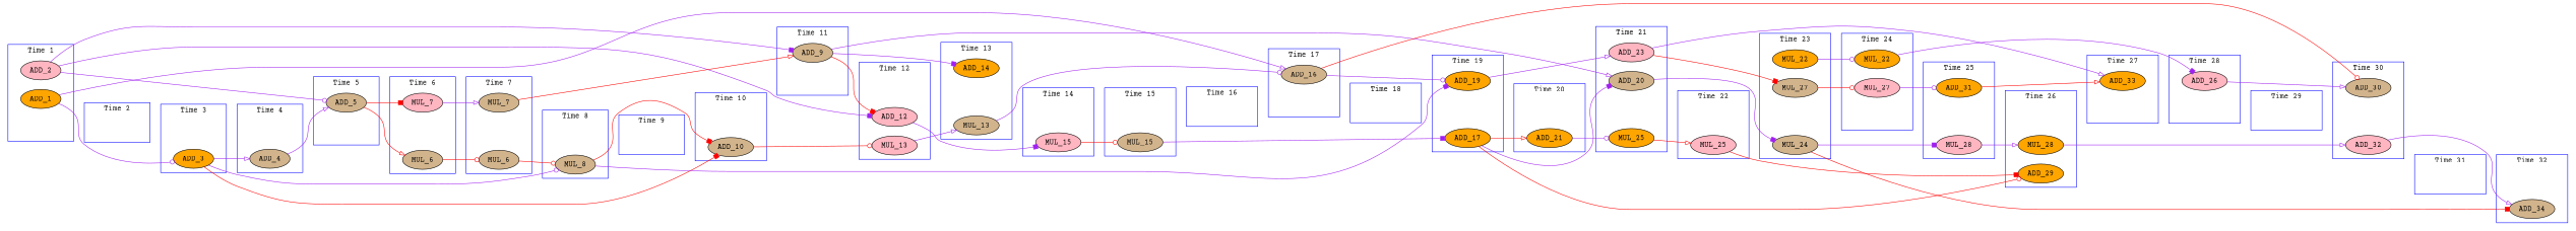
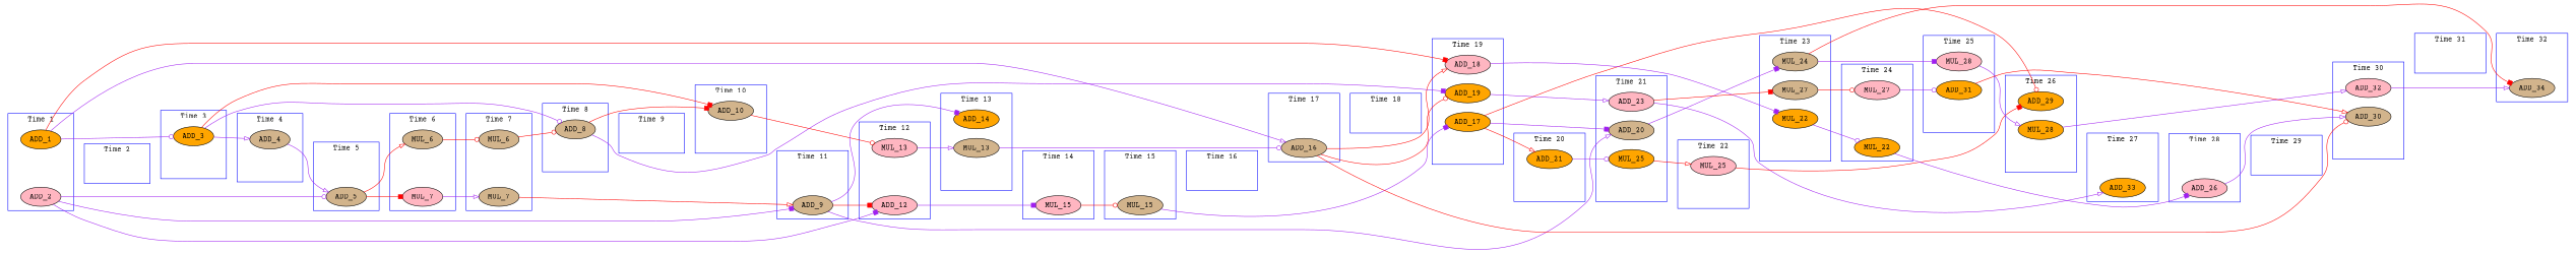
  digraph {
    fontname="Courier Prime"
    newrank=true
    rankdir=LR
    node [fontname="Courier Prime" style=filled]
    edge [fontname="Courier Prime"]
    pseudo_1 [style=invis]
    ADD_1 [fillcolor=orange]
    ADD_2 [fillcolor=lightpink]
    pseudo_2 [style=invis]
    pseudo_3 [style=invis]
    ADD_3 [fillcolor=orange]
    pseudo_4 [style=invis]
    ADD_4 [fillcolor=tan]
    pseudo_5 [style=invis]
    ADD_5 [fillcolor=tan]
    pseudo_6 [style=invis]
    n12 [fillcolor=tan label=MUL_6]
    n13 [fillcolor=lightpink label=MUL_7]
    pseudo_7 [style=invis]
    n15 [fillcolor=tan label=MUL_6]
    n16 [fillcolor=tan label=MUL_7]
    pseudo_8 [style=invis]
-   ADD_8 [fillcolor=tan label=MUL_8]
+   ADD_8 [fillcolor=tan]
    pseudo_9 [style=invis]
    pseudo_13 [style=invis]
    n21 [fillcolor=tan label=MUL_13]
    ADD_14 [fillcolor=orange]
    pseudo_10 [style=invis]
    ADD_10 [fillcolor=tan]
    pseudo_11 [style=invis]
    ADD_9 [fillcolor=tan]
    pseudo_12 [style=invis]
    ADD_12 [fillcolor=lightpink]
    n29 [fillcolor=lightpink label=MUL_13]
    pseudo_14 [style=invis]
    n31 [fillcolor=lightpink label=MUL_15]
    pseudo_18 [style=invis]
    pseudo_15 [style=invis]
    n34 [fillcolor=tan label=MUL_15]
    pseudo_16 [style=invis]
    pseudo_17 [style=invis]
    ADD_16 [fillcolor=tan]
    pseudo_19 [style=invis]
    ADD_17 [fillcolor=orange]
+   ADD_18 [fillcolor=lightpink]
    ADD_19 [fillcolor=orange]
    pseudo_20 [style=invis]
    ADD_21 [fillcolor=orange]
    pseudo_21 [style=invis]
    ADD_20 [fillcolor=tan]
    ADD_23 [fillcolor=lightpink]
    n47 [fillcolor=orange label=MUL_25]
    pseudo_22 [style=invis]
    n49 [fillcolor=lightpink label=MUL_25]
    pseudo_23 [style=invis]
    n51 [fillcolor=orange label=MUL_22]
    n52 [fillcolor=tan label=MUL_24]
    n53 [fillcolor=tan label=MUL_27]
    pseudo_24 [style=invis]
    n55 [fillcolor=orange label=MUL_22]
    n56 [fillcolor=lightpink label=MUL_27]
    pseudo_25 [style=invis]
    n58 [fillcolor=lightpink label=MUL_28]
    ADD_31 [fillcolor=orange]
    pseudo_26 [style=invis]
    n61 [fillcolor=orange label=MUL_28]
    ADD_29 [fillcolor=orange]
    pseudo_27 [style=invis]
    ADD_33 [fillcolor=orange]
    pseudo_28 [style=invis]
    ADD_26 [fillcolor=lightpink]
    pseudo_29 [style=invis]
    pseudo_30 [style=invis]
    ADD_30 [fillcolor=tan]
    ADD_32 [fillcolor=lightpink]
    pseudo_31 [style=invis]
    pseudo_32 [style=invis]
    ADD_34 [fillcolor=tan]
    subgraph cluster_1 {
      color=blue
      label="Time 1"
      rank=same
      pseudo_1
      ADD_1
      ADD_2
    }
    subgraph cluster_2 {
      color=blue
      label="Time 2"
      rank=same
      pseudo_2
    }
    subgraph cluster_3 {
      color=blue
      label="Time 3"
      rank=same
      pseudo_3
      ADD_3
    }
    subgraph cluster_4 {
      color=blue
      label="Time 4"
      rank=same
      pseudo_4
      ADD_4
    }
    subgraph cluster_5 {
      color=blue
      label="Time 5"
      rank=same
      pseudo_5
      ADD_5
    }
    subgraph cluster_6 {
      color=blue
      label="Time 6"
      rank=same
      pseudo_6
      n12
      n13
    }
    subgraph cluster_7 {
      color=blue
      label="Time 7"
      rank=same
      pseudo_7
      n15
      n16
    }
    subgraph cluster_8 {
      color=blue
      label="Time 8"
      rank=same
      pseudo_8
      ADD_8
    }
    subgraph cluster_9 {
      color=blue
      label="Time 9"
      rank=same
      pseudo_9
    }
    subgraph cluster_10 {
      color=blue
      label="Time 13"
      rank=same
      pseudo_13
      n21
      ADD_14
    }
    subgraph cluster_11 {
      color=blue
      label="Time 10"
      rank=same
      pseudo_10
      ADD_10
    }
    subgraph cluster_12 {
      color=blue
      label="Time 11"
      rank=same
      pseudo_11
      ADD_9
    }
    subgraph cluster_13 {
      color=blue
      label="Time 12"
      rank=same
      pseudo_12
      ADD_12
      n29
    }
    subgraph cluster_14 {
      color=blue
      label="Time 14"
      rank=same
      pseudo_14
      n31
    }
    subgraph cluster_15 {
      color=blue
      label="Time 18"
      rank=same
      pseudo_18
    }
    subgraph cluster_16 {
      color=blue
      label="Time 15"
      rank=same
      pseudo_15
      n34
    }
    subgraph cluster_17 {
      color=blue
      label="Time 16"
      rank=same
      pseudo_16
    }
    subgraph cluster_18 {
      color=blue
      label="Time 17"
      rank=same
      pseudo_17
      ADD_16
    }
    subgraph cluster_19 {
      color=blue
      label="Time 19"
      rank=same
      pseudo_19
      ADD_17
+     ADD_18
      ADD_19
    }
    subgraph cluster_20 {
      color=blue
      label="Time 20"
      rank=same
      pseudo_20
      ADD_21
    }
    subgraph cluster_21 {
      color=blue
      label="Time 21"
      rank=same
      pseudo_21
      ADD_20
      ADD_23
      n47
    }
    subgraph cluster_22 {
      color=blue
      label="Time 22"
      rank=same
      pseudo_22
      n49
    }
    subgraph cluster_23 {
      color=blue
      label="Time 23"
      rank=same
      pseudo_23
      n51
      n52
      n53
    }
    subgraph cluster_24 {
      color=blue
      label="Time 24"
      rank=same
      pseudo_24
      n55
      n56
    }
    subgraph cluster_25 {
      color=blue
      label="Time 25"
      rank=same
      pseudo_25
      n58
      ADD_31
    }
    subgraph cluster_26 {
      color=blue
      label="Time 26"
      rank=same
      pseudo_26
      n61
      ADD_29
    }
    subgraph cluster_27 {
      color=blue
      label="Time 27"
      rank=same
      pseudo_27
      ADD_33
    }
    subgraph cluster_28 {
      color=blue
      label="Time 28"
      rank=same
      pseudo_28
      ADD_26
    }
    subgraph cluster_29 {
      color=blue
      label="Time 29"
      rank=same
      pseudo_29
    }
    subgraph cluster_30 {
      color=blue
      label="Time 30"
      rank=same
      pseudo_30
      ADD_30
      ADD_32
    }
    subgraph cluster_31 {
      color=blue
      label="Time 31"
      rank=same
      pseudo_31
    }
    subgraph cluster_32 {
      color=blue
      label="Time 32"
      rank=same
      pseudo_32
      ADD_34
    }
    pseudo_1 -> pseudo_2 [style=invis]
    ADD_1 -> ADD_3 [arrowhead=odot color=purple]
    ADD_1 -> ADD_16 [arrowhead=onormal color=purple]
+   ADD_1 -> ADD_18 [arrowhead=box color=red]
    ADD_2 -> ADD_5 [arrowhead=odot color=purple]
    ADD_2 -> ADD_9 [arrowhead=box color=purple]
    ADD_2 -> ADD_12 [arrowhead=box color=purple]
    pseudo_2 -> pseudo_3 [style=invis]
    pseudo_3 -> pseudo_4 [style=invis]
    ADD_3 -> ADD_4 [arrowhead=onormal color=purple]
    ADD_3 -> ADD_8 [arrowhead=odot color=purple]
    ADD_3 -> ADD_10 [arrowhead=box color=red]
    pseudo_4 -> pseudo_5 [style=invis]
    ADD_4 -> ADD_5 [arrowhead=onormal color=purple]
    pseudo_5 -> pseudo_6 [style=invis]
    ADD_5 -> n12 [arrowhead=onormal color=red]
    ADD_5 -> n13 [arrowhead=box color=red]
    pseudo_6 -> pseudo_7 [style=invis]
    n12 -> n15 [arrowhead=odot color=red]
    n13 -> n16 [arrowhead=onormal color=purple]
    pseudo_7 -> pseudo_8 [style=invis]
    n15 -> ADD_8 [arrowhead=odot color=red]
    n16 -> ADD_9 [arrowhead=onormal color=red]
    pseudo_8 -> pseudo_9 [style=invis]
    ADD_8 -> ADD_10 [arrowhead=box color=red]
    ADD_8 -> ADD_19 [arrowhead=box color=purple]
    pseudo_9 -> pseudo_10 [style=invis]
    pseudo_13 -> pseudo_14 [style=invis]
    n21 -> ADD_16 [arrowhead=odot color=purple]
    pseudo_10 -> pseudo_11 [style=invis]
    ADD_10 -> n29 [arrowhead=odot color=red]
    pseudo_11 -> pseudo_12 [style=invis]
    ADD_9 -> ADD_14 [arrowhead=box color=purple]
    ADD_9 -> ADD_12 [arrowhead=box color=red]
    ADD_9 -> ADD_20 [arrowhead=onormal color=purple]
    pseudo_12 -> pseudo_13 [style=invis]
    ADD_12 -> n31 [arrowhead=box color=purple]
    n29 -> n21 [arrowhead=onormal color=purple]
    pseudo_14 -> pseudo_15 [style=invis]
    n31 -> n34 [arrowhead=odot color=red]
    pseudo_18 -> pseudo_19 [style=invis]
    pseudo_15 -> pseudo_16 [style=invis]
    n34 -> ADD_17 [arrowhead=box color=purple]
    pseudo_16 -> pseudo_17 [style=invis]
    pseudo_17 -> pseudo_18 [style=invis]
-   ADD_16 -> ADD_19 [arrowhead=odot color=purple]
+   ADD_16 -> ADD_18 [arrowhead=onormal color=red]
+   ADD_16 -> ADD_19 [arrowhead=odot color=red]
    ADD_16 -> ADD_30 [arrowhead=odot color=red]
    pseudo_19 -> pseudo_20 [style=invis]
    ADD_17 -> ADD_21 [arrowhead=onormal color=red]
    ADD_17 -> ADD_20 [arrowhead=box color=purple]
    ADD_17 -> ADD_29 [arrowhead=odot color=red]
+   ADD_18 -> n51 [arrowhead=box color=purple]
    ADD_19 -> ADD_23 [arrowhead=onormal color=purple]
    pseudo_20 -> pseudo_21 [style=invis]
    ADD_21 -> n47 [arrowhead=odot color=purple]
    pseudo_21 -> pseudo_22 [style=invis]
    ADD_20 -> n52 [arrowhead=box color=purple]
    ADD_23 -> n53 [arrowhead=box color=red]
    ADD_23 -> ADD_33 [arrowhead=onormal color=purple]
    n47 -> n49 [arrowhead=onormal color=red]
    pseudo_22 -> pseudo_23 [style=invis]
    n49 -> ADD_29 [arrowhead=box color=red]
    pseudo_23 -> pseudo_24 [style=invis]
    n51 -> n55 [arrowhead=odot color=purple]
    n52 -> n58 [arrowhead=box color=purple]
    n52 -> ADD_34 [arrowhead=box color=red]
    n53 -> n56 [arrowhead=odot color=red]
    pseudo_24 -> pseudo_25 [style=invis]
    n55 -> ADD_26 [arrowhead=box color=purple]
    n56 -> ADD_31 [arrowhead=odot color=purple]
    pseudo_25 -> pseudo_26 [style=invis]
    n58 -> n61 [arrowhead=onormal color=purple]
-   ADD_31 -> ADD_33 [arrowhead=onormal color=red]
+   ADD_31 -> ADD_30 [arrowhead=onormal color=red]
    pseudo_26 -> pseudo_27 [style=invis]
    n61 -> ADD_32 [arrowhead=onormal color=purple]
    pseudo_27 -> pseudo_28 [style=invis]
    pseudo_28 -> pseudo_29 [style=invis]
    ADD_26 -> ADD_30 [arrowhead=onormal color=purple]
    pseudo_29 -> pseudo_30 [style=invis]
    pseudo_30 -> pseudo_31 [style=invis]
    ADD_32 -> ADD_34 [arrowhead=onormal color=purple]
    pseudo_31 -> pseudo_32 [style=invis]
  }
